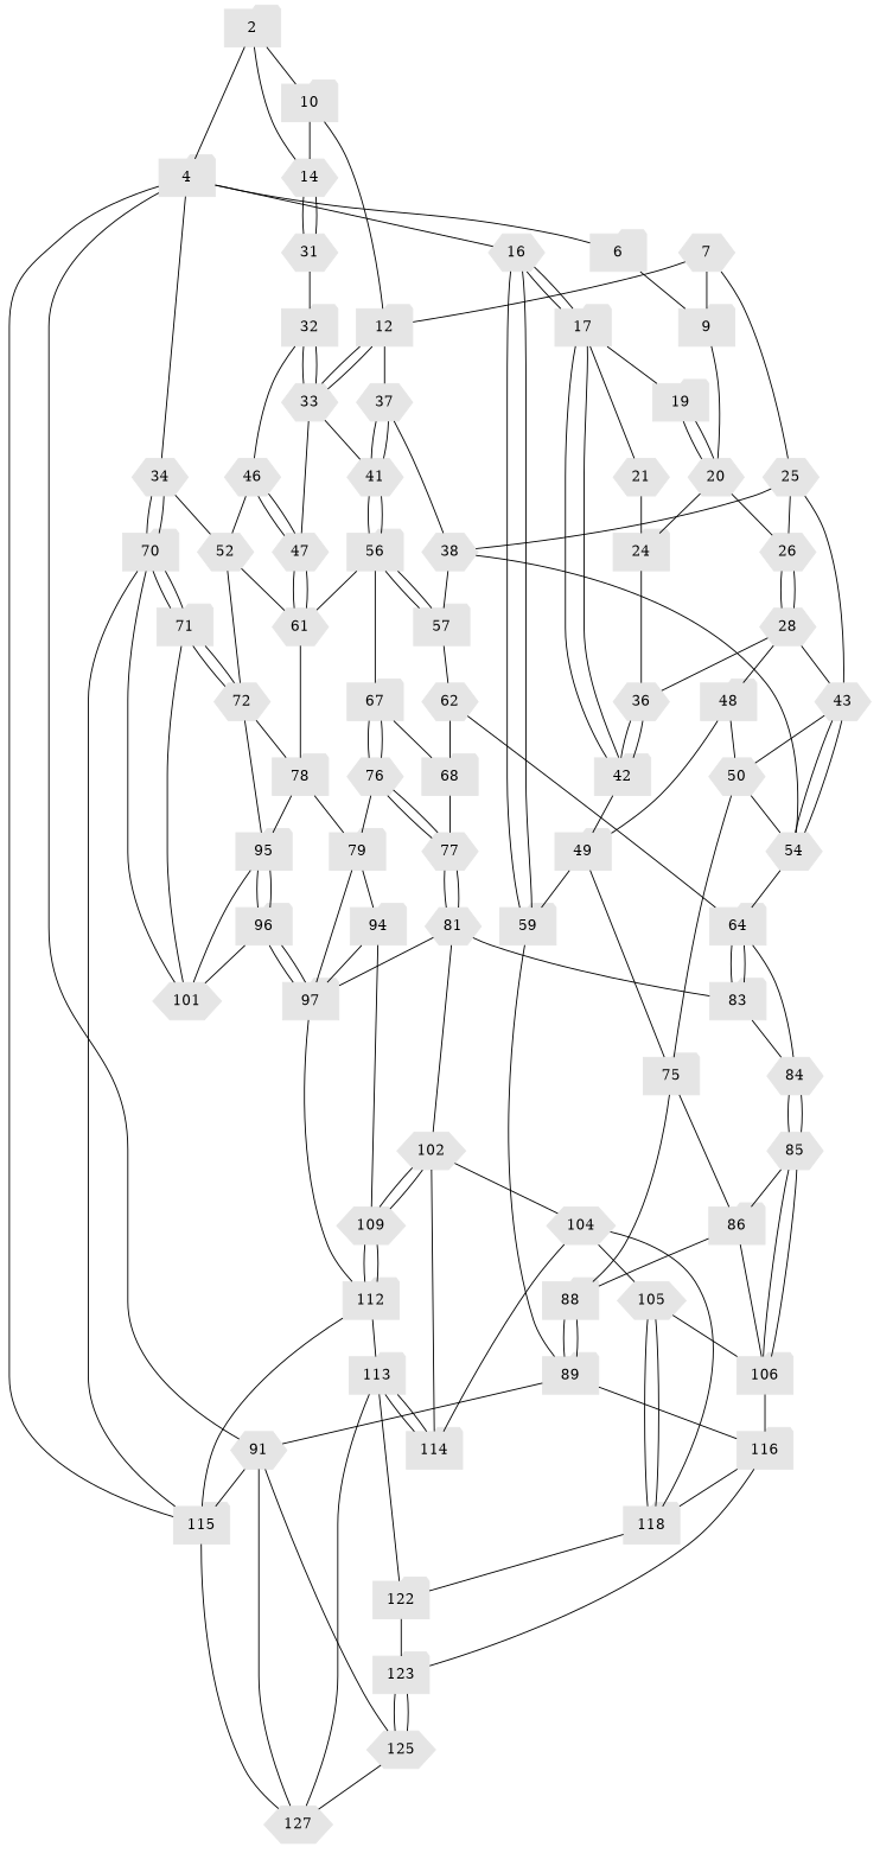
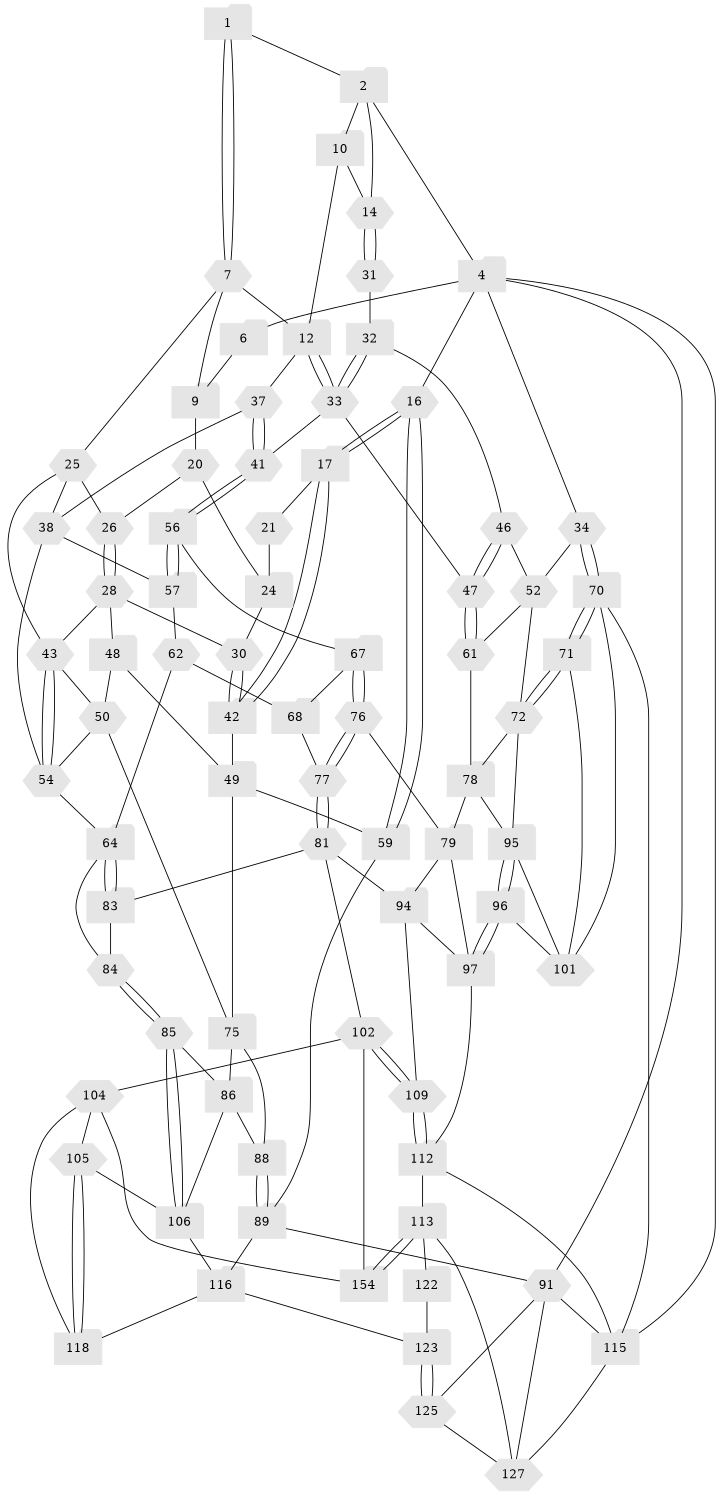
  graph {
    node [color=gray90 shape=folder style=filled]
    2 [super="+3"]
+   1
    7 [shape=hexagon super="+8"]
    4 [super="+5"]
    10 [super="+11"]
    14 [shape=hexagon super="+15"]
    9
    12 [super="+13"]
    25 [shape=hexagon super="+39"]
    6
    16 [shape=hexagon]
    34 [shape=hexagon super="+35"]
    91 [shape=hexagon super="+92"]
    115 [super="+124"]
    31 [shape=hexagon super="+36"]
    17 [super="+18"]
    59
    52 [shape=hexagon super="+60"]
    70 [super="+111"]
    125 [shape=hexagon]
    127 [shape=hexagon super="+128"]
    20 [shape=hexagon super="+23"]
    33 [shape=hexagon super="+40"]
    37 [shape=hexagon]
    26 [shape=hexagon]
    38 [shape=hexagon super="+53"]
    43 [shape=hexagon super="+44"]
    24 [super="+27"]
    41 [shape=hexagon]
    47 [shape=hexagon]
    32 [super="+45"]
-   19
    21 [shape=hexagon super="+22"]
    42
    89 [super="+90"]
    49 [super="+58"]
-   30 [shape=hexagon label=36]
+   30 [shape=hexagon]
    28 [shape=hexagon super="+29"]
    54 [shape=hexagon super="+55"]
    57
    50 [shape=hexagon super="+51"]
    48
    46 [shape=hexagon]
    56 [super="+66"]
    61 [shape=hexagon super="+69"]
    72 [shape=hexagon super="+73"]
    71
    101 [shape=hexagon super="+110"]
    64 [super="+65"]
    62 [shape=hexagon super="+63"]
    67
    75 [super="+87"]
    78 [super="+80"]
    86 [super="+100"]
    88
    95 [super="+99"]
    83
    84 [shape=hexagon]
    68 [super="+74"]
    76 [shape=hexagon]
    116 [super="+117"]
    79 [super="+93"]
    77 [shape=hexagon]
    85 [shape=hexagon]
    81 [shape=hexagon super="+82"]
    96
    106 [super="+107"]
    94 [super="+108"]
    97 [super="+98"]
    102 [shape=hexagon super="+103"]
    109 [shape=hexagon]
    112 [super="+121"]
    104 [shape=hexagon super="+119"]
-   114
+   114 [label=154]
    118 [super="+120"]
    123
    113 [super="+126"]
    105 [shape=hexagon]
    122
    2 -- 4
    2 -- 10
    2 -- 14
+   1 -- 2
+   1 -- 7
+   1 -- 7
    7 -- 9
    7 -- 12
    7 -- 25
    4 -- 6
    4 -- 16
    4 -- 34
    4 -- 91
    4 -- 115
    10 -- 14 [weight=2]
    10 -- 12
    14 -- 31
    14 -- 31
    9 -- 20
    12 -- 33
    12 -- 33
    12 -- 37
    25 -- 26
    25 -- 38
    25 -- 43
    6 -- 9
    16 -- 17
    16 -- 17
    16 -- 59
    16 -- 59
    34 -- 52
    34 -- 70
    34 -- 70
    91 -- 115
    91 -- 125
    91 -- 127
    115 -- 127
    31 -- 32 [weight=2]
-   17 -- 19
    17 -- 21
    17 -- 42
    17 -- 42
    59 -- 89
    52 -- 61
    52 -- 72
    70 -- 115
    70 -- 71
    70 -- 71
    70 -- 101
    125 -- 127
    20 -- 26
    20 -- 24
    33 -- 41
    33 -- 47
    37 -- 38
    37 -- 41
    37 -- 41
    26 -- 28
    26 -- 28
    38 -- 54
    38 -- 57
    43 -- 54
    43 -- 54
    43 -- 50
    24 -- 30
    41 -- 56
    41 -- 56
    47 -- 61
    47 -- 61
    32 -- 33
    32 -- 33
    32 -- 46
-   19 -- 20
-   19 -- 20
    21 -- 24 [weight=2]
    42 -- 49
    89 -- 91
    89 -- 116
    49 -- 59
    49 -- 75
    30 -- 42
    30 -- 42
    28 -- 43
    28 -- 30
    28 -- 48
    54 -- 64
    57 -- 62
    50 -- 54
    50 -- 75
    48 -- 49
    48 -- 50
    46 -- 52
    46 -- 47
    46 -- 47
    56 -- 57
    56 -- 57
-   56 -- 61
    56 -- 67
    61 -- 78
    72 -- 78
    72 -- 95
    71 -- 72
    71 -- 72
    71 -- 101
    64 -- 83
    64 -- 83
    64 -- 84
    62 -- 64
    62 -- 68 [weight=2]
    67 -- 68
    67 -- 76
    67 -- 76
    75 -- 86
    75 -- 88
    78 -- 95
    78 -- 79
    86 -- 88
    86 -- 106
    88 -- 89
    88 -- 89
    95 -- 101
    95 -- 96
    95 -- 96
    83 -- 84
    84 -- 85
    84 -- 85
    68 -- 77
    76 -- 79
    76 -- 77
    76 -- 77
    116 -- 118
    116 -- 123
    79 -- 94
    79 -- 97
    77 -- 81
    77 -- 81
    85 -- 86
    85 -- 106
    85 -- 106
    81 -- 83
-   81 -- 97
+   81 -- 94
    81 -- 102
    96 -- 101
    96 -- 97
    96 -- 97
    106 -- 116
    94 -- 97
    94 -- 109
    97 -- 112
    102 -- 109
    102 -- 109
    102 -- 104
    102 -- 114
    109 -- 112
    109 -- 112
    112 -- 115
    112 -- 113
    104 -- 114
    104 -- 118
    104 -- 105
-   118 -- 122
    123 -- 125
    123 -- 125
    113 -- 127
    113 -- 114
    113 -- 114
    113 -- 122
    105 -- 106
    105 -- 118
    105 -- 118
    122 -- 123
  }
